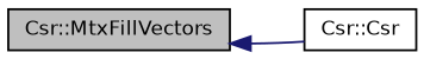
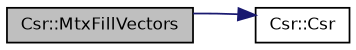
  digraph {
    rankdir=LR
    node [color=black fontname=Helvetica fontsize=10 shape=record style=filled]
    n1 [fillcolor=grey75 fontcolor=black height=0.2 label="Csr::MtxFillVectors" width=0.4]
    n2 [fillcolor=white height=0.2 label="Csr::Csr" width=0.4]
-   n1 -> n2 [color=midnightblue dir=back fontname=Helvetica fontsize=10 labelfontname=Helvetica labelfontsize=10 style=solid]
+   n2 -> n1 [color=midnightblue dir=back fontname=Helvetica fontsize=10 labelfontname=Helvetica labelfontsize=10 style=solid]
  }
